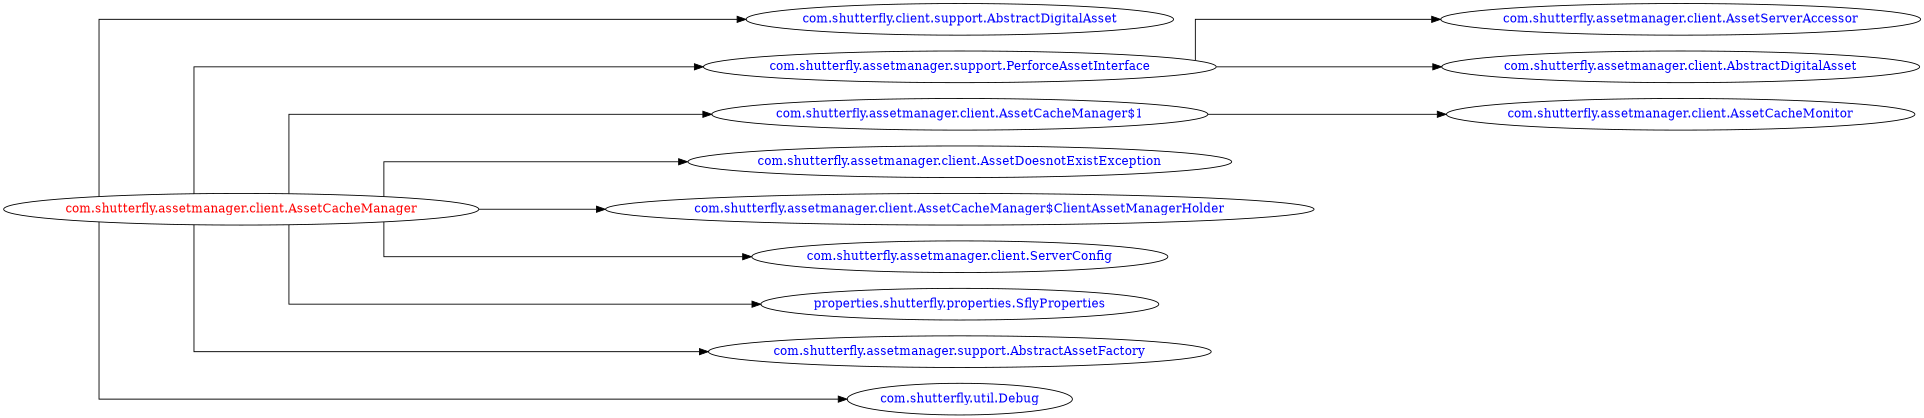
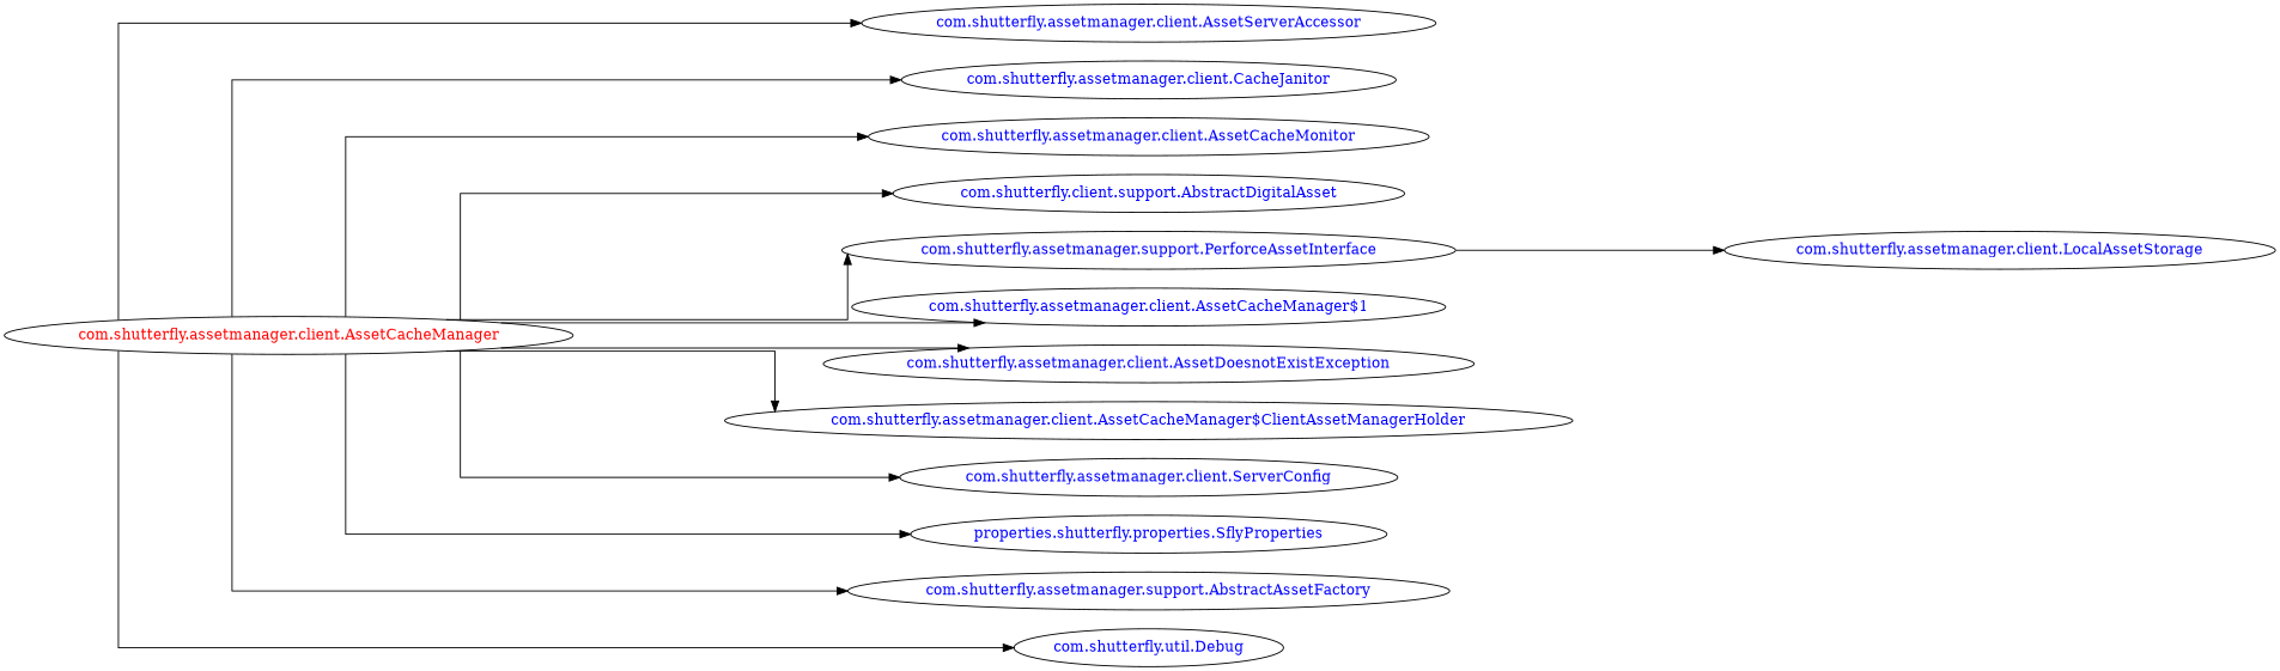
  digraph {
    concentrate=true
    rankdir=LR
    ranksep=2.0
    splines=ortho
    node [fontcolor=blue]
    "com.shutterfly.assetmanager.client.AssetCacheManager" [fontcolor=red]
    "com.shutterfly.assetmanager.client.AssetServerAccessor"
+   "com.shutterfly.assetmanager.client.CacheJanitor"
    "com.shutterfly.assetmanager.client.AssetCacheMonitor"
    n5 [label="com.shutterfly.client.support.AbstractDigitalAsset"]
    "com.shutterfly.assetmanager.support.PerforceAssetInterface"
    "com.shutterfly.assetmanager.client.AssetCacheManager$1"
    "com.shutterfly.assetmanager.client.AssetDoesnotExistException"
    "com.shutterfly.assetmanager.client.AssetCacheManager$ClientAssetManagerHolder"
    "com.shutterfly.assetmanager.client.ServerConfig"
    n11 [label="properties.shutterfly.properties.SflyProperties"]
    "com.shutterfly.assetmanager.support.AbstractAssetFactory"
    "com.shutterfly.util.Debug"
-   "com.shutterfly.assetmanager.client.LocalAssetStorage" [label="com.shutterfly.assetmanager.client.AbstractDigitalAsset"]
-   "com.shutterfly.assetmanager.support.PerforceAssetInterface" -> "com.shutterfly.assetmanager.client.AssetServerAccessor"
-   "com.shutterfly.assetmanager.client.AssetCacheManager$1" -> "com.shutterfly.assetmanager.client.AssetCacheMonitor"
+   "com.shutterfly.assetmanager.client.LocalAssetStorage"
+   "com.shutterfly.assetmanager.client.AssetCacheManager" -> "com.shutterfly.assetmanager.client.AssetServerAccessor"
+   "com.shutterfly.assetmanager.client.AssetCacheManager" -> "com.shutterfly.assetmanager.client.CacheJanitor"
+   "com.shutterfly.assetmanager.client.AssetCacheManager" -> "com.shutterfly.assetmanager.client.AssetCacheMonitor"
    "com.shutterfly.assetmanager.client.AssetCacheManager" -> n5
    "com.shutterfly.assetmanager.client.AssetCacheManager" -> "com.shutterfly.assetmanager.support.PerforceAssetInterface"
    "com.shutterfly.assetmanager.client.AssetCacheManager" -> "com.shutterfly.assetmanager.client.AssetCacheManager$1"
    "com.shutterfly.assetmanager.client.AssetCacheManager" -> "com.shutterfly.assetmanager.client.AssetDoesnotExistException"
    "com.shutterfly.assetmanager.client.AssetCacheManager" -> "com.shutterfly.assetmanager.client.AssetCacheManager$ClientAssetManagerHolder"
    "com.shutterfly.assetmanager.client.AssetCacheManager" -> "com.shutterfly.assetmanager.client.ServerConfig"
    "com.shutterfly.assetmanager.client.AssetCacheManager" -> n11
    "com.shutterfly.assetmanager.client.AssetCacheManager" -> "com.shutterfly.assetmanager.support.AbstractAssetFactory"
    "com.shutterfly.assetmanager.client.AssetCacheManager" -> "com.shutterfly.util.Debug"
    "com.shutterfly.assetmanager.support.PerforceAssetInterface" -> "com.shutterfly.assetmanager.client.LocalAssetStorage"
  }
